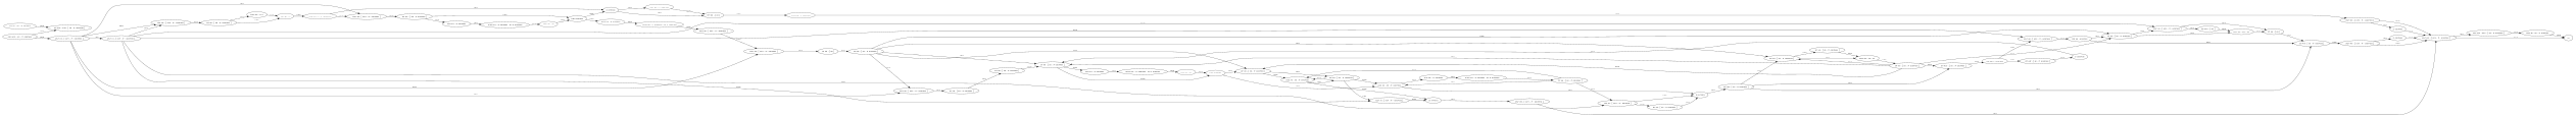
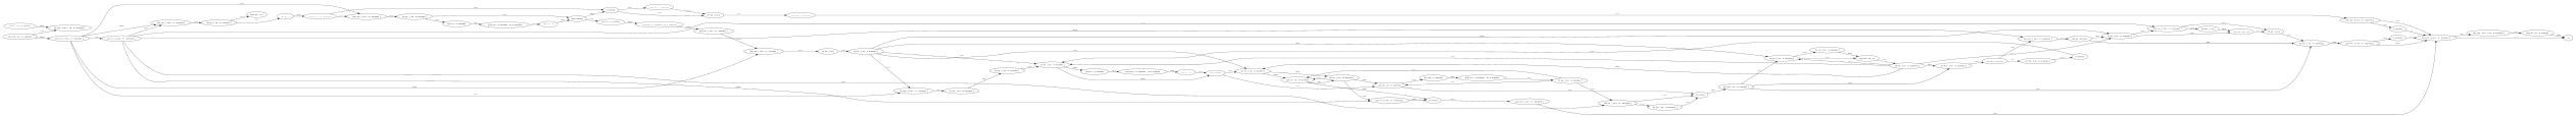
  digraph {
    fontname="Comic Neue"
    rankdir=LR
    node [fontname="Comic Neue"]
    edge [fontname="Comic Neue"]
    n1 [label="sub sp , sp , # address"]
    n2 [label="stp x29 , x30 , [ sp , # address ]"]
    n3 [label="add x29 , sp , # address"]
    n4 [label="stur x0 , [ x29 , #- address ]"]
    n5 [label="stur x1 , [ x29 , #- address ]"]
    n6 [label="ldur x8 , [ x29 , #- address ]"]
    n7 [label="ldur x8 , [ x29 , #- address ]"]
    n8 [label="ldur x8 , [ x29 , #- address ]"]
    n9 [label="ldur x8 , [ x29 , #- address ]"]
    n10 [label="ldur x1 , [ x29 , #- address ]"]
    n11 [label="ldur x1 , [ x29 , #- address ]"]
    n12 [label="ldur x8 , [ x29 , #- address ]"]
    n13 [label="ldur x9 , [ x29 , #- address ]"]
    n14 [label="ldr x8 , [ x8 , # address ]"]
    n15 [label="ldr x8 , [ x8 , # address ]"]
    n16 [label="ldr x8 , [ x8 ]"]
    n17 [label="ldr x8 , [ x8 , # address ]"]
    n18 [label="bl symbol"]
    n19 [label="bl symbol"]
    n20 [label="str x8 , [ sp , # address ]"]
    n21 [label="cbz x8 , address"]
    n22 [label="ldr x10 , [ x9 ]"]
    n23 [label="str x8 , [ x9 ]"]
    n24 [label="cmp x8 , # 0"]
    n25 [label="cset w9 , lt"]
    n26 [label="tbnz w9 , # 0 , address"]
    n27 [label="bl symbol"]
    n28 [label="mov w8 , # address"]
    n29 [label="str w8 , [ x0 ]"]
    n30 [label="mov w8 , # address"]
    n31 [label="mov x9 , # address"]
    n32 [label="b.gt address"]
    n33 [label="stur w8 , [ x29 , #- address ]"]
    n34 [label="b address"]
    n35 [label="ldur w0 , [ x29 , #- address ]"]
    n36 [label="ldp x29 , x30 , [ sp , # address ]"]
    n37 [label=ret]
    n38 [label="add sp , sp , # address"]
    n39 [label="movk x9 , # address , lsl # address"]
    n40 [label="mov x8 , # address"]
    n41 [label="cmp x9 , x8"]
    n42 [label="movk x8 , # address , lsl # address"]
    n43 [label="stur x8 , [ x29 , #- address ]"]
    n44 [label="str x8 , [ sp , # address ]"]
    n45 [label="ldr x8 , [ sp , # address ]"]
    n46 [label="ldr x8 , [ sp , # address ]"]
    n47 [label="ldr x8 , [ sp , # address ]"]
    n48 [label="ldr x8 , [ sp , # address ]"]
    n49 [label="mov x9 , # address"]
    n50 [label="b.ge address"]
    n51 [label="add x0 , sp , # address"]
    n52 [label="str x8 , [ sp , # address ]"]
    n53 [label="ldr x9 , [ sp , # address ]"]
    n54 [label="subs x8 , x8 , x9"]
    n55 [label="add x8 , x10 , x8"]
    n56 [label="str x8 , [ sp , # address ]"]
    n57 [label="movk x9 , # address , lsl # address"]
    n58 [label="add x0 , sp , # address"]
    n59 [label="stur w0 , [ x29 , #- address ]"]
    n60 [label="mov x8 , # address"]
    n61 [label="movk x8 , # address , lsl # address"]
    n62 [label="str w0 , [ sp , # address ]"]
    n63 [label="str x8 , [ sp , # address ]"]
    n64 [label="ldr w10 , [ sp , # address ]"]
    n65 [label="ldr w8 , [ sp , # address ]"]
    n66 [label="cbz w10 , address"]
    n67 [label="stur w8 , [ x29 , #- address ]"]
    n68 [label="str x8 , [ sp , # address ]"]
    n69 [label="str xzr , [ sp , # address ]"]
    n70 [label="b address"]
    n71 [label="b address"]
    n72 [label="cmp x9 , x8"]
    n1 -> n2 [label=CFG]
    n3 -> n2 [label=CFG]
    n3 -> n4 [label=CFG]
    n4 -> n5 [label=CFG]
    n4 -> n6 [label=DFG]
    n4 -> n7 [label=DFG]
    n4 -> n8 [label=DFG]
    n4 -> n9 [label=DFG]
    n5 -> n6 [label=CFG]
    n5 -> n10 [label=DFG]
    n5 -> n11 [label=DFG]
    n5 -> n12 [label=DFG]
    n5 -> n13 [label=DFG]
    n6 -> n14 [label=DFG]
    n7 -> n15 [label=DFG]
    n8 -> n16 [label=DFG]
    n9 -> n17 [label=DFG]
    n10 -> n18 [label=DFG]
    n11 -> n19 [label=DFG]
    n11 -> n20 [label=CFG]
    n12 -> n21 [label=DFG]
    n13 -> n22 [label=DFG]
    n13 -> n23 [label=DFG]
    n14 -> n24 [label=CFG]
    n14 -> n25 [label=DFG]
    n15 -> n31 [label=CFG]
    n15 -> n32 [label=DFG]
    n16 -> n44 [label=DFG]
    n17 -> n56 [label=DFG]
    n18 -> n59 [label=DFG]
    n19 -> n62 [label=DFG]
    n20 -> n19 [label=CFG]
    n21 -> n48 [label=CFG]
    n21 -> n65 [label=DFG]
    n22 -> n55 [label=DFG]
    n23 -> n65 [label=CFG]
-   n24 -> n25 [label=CFG]
    n25 -> n26 [label=DFG]
    n26 -> n7 [label=CFG]
    n26 -> n27 [label=CFG]
    n27 -> n28 [label=CFG]
    n27 -> n29 [label=DFG]
    n28 -> n29 [label=CFG]
    n29 -> n30 [label=CFG]
    n30 -> n33 [label=CFG]
    n31 -> n39 [label=CFG]
    n32 -> n27 [label=CFG]
    n32 -> n40 [label=CFG]
    n33 -> n34 [label=CFG]
    n33 -> n35 [label=DFG]
    n34 -> n35 [label=CFG]
    n35 -> n36 [label=CFG]
    n35 -> n37 [label=DFG]
    n36 -> n38 [label=CFG]
    n38 -> n37 [label=CFG]
    n39 -> n41 [label=CFG]
    n40 -> n42 [label=CFG]
    n41 -> n32 [label=CFG]
    n42 -> n43 [label=CFG]
    n43 -> n8 [label=CFG]
    n44 -> n9 [label=CFG]
    n44 -> n45 [label=DFG]
    n44 -> n46 [label=DFG]
    n44 -> n47 [label=DFG]
    n44 -> n48 [label=DFG]
    n45 -> n49 [label=CFG]
    n45 -> n50 [label=DFG]
    n46 -> n51 [label=CFG]
    n46 -> n52 [label=DFG]
    n47 -> n53 [label=CFG]
    n47 -> n54 [label=DFG]
    n48 -> n13 [label=CFG]
    n48 -> n55 [label=DFG]
    n49 -> n57 [label=CFG]
    n50 -> n46 [label=CFG]
    n50 -> n58 [label=CFG]
    n51 -> n18 [label=DFG]
    n51 -> n52 [label=CFG]
    n52 -> n10 [label=CFG]
    n52 -> n51 [label=DFG]
    n52 -> n58 [label=DFG]
    n53 -> n54 [label=CFG]
    n54 -> n68 [label=DFG]
    n55 -> n23 [label=DFG]
    n56 -> n45 [label=CFG]
    n57 -> n72 [label=CFG]
    n58 -> n19 [label=DFG]
    n58 -> n60 [label=CFG]
    n59 -> n35 [label=DFG]
    n60 -> n61 [label=CFG]
    n61 -> n63 [label=CFG]
    n62 -> n47 [label=CFG]
    n62 -> n64 [label=DFG]
    n62 -> n65 [label=DFG]
    n63 -> n11 [label=CFG]
    n63 -> n51 [label=DFG]
    n63 -> n58 [label=DFG]
    n64 -> n66 [label=DFG]
    n65 -> n67 [label=DFG]
    n66 -> n12 [label=CFG]
    n66 -> n69 [label=CFG]
    n67 -> n35 [label=DFG]
    n67 -> n71 [label=CFG]
    n68 -> n45 [label=DFG]
    n68 -> n46 [label=DFG]
    n68 -> n47 [label=DFG]
    n68 -> n48 [label=DFG]
    n68 -> n64 [label=CFG]
    n69 -> n70 [label=CFG]
    n70 -> n45 [label=CFG]
    n71 -> n35 [label=CFG]
    n72 -> n50 [label=CFG]
  }
